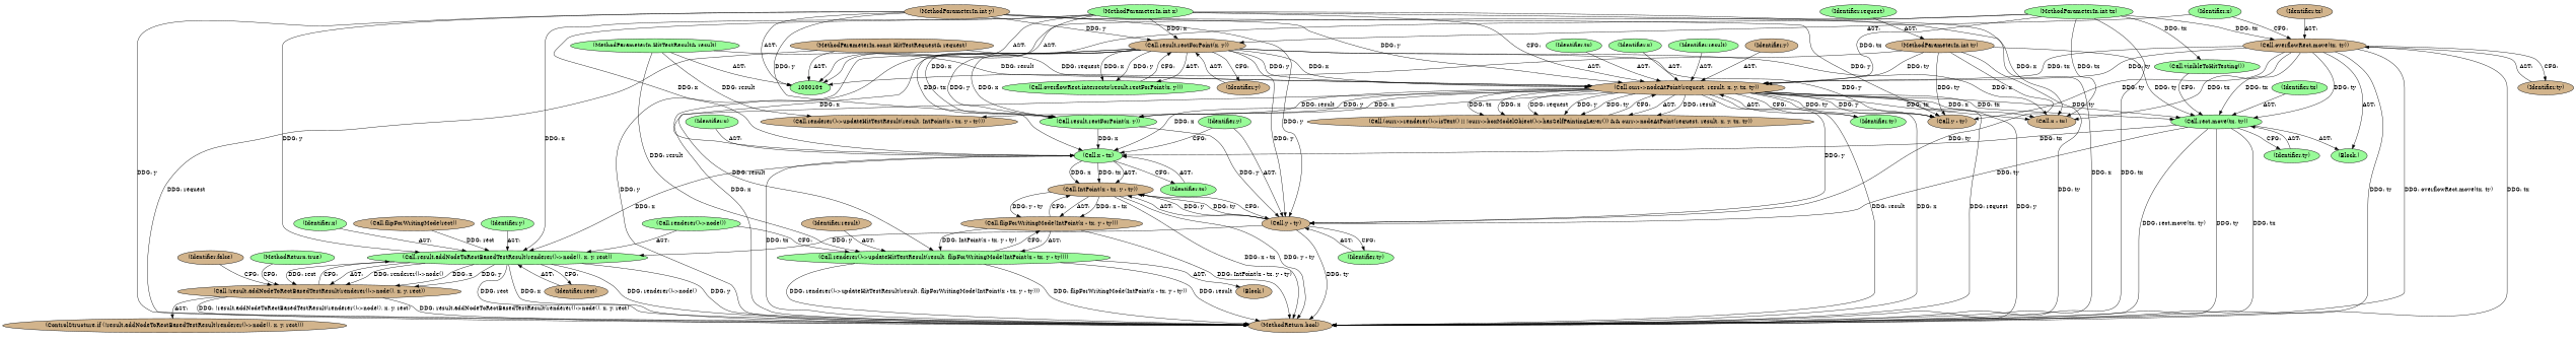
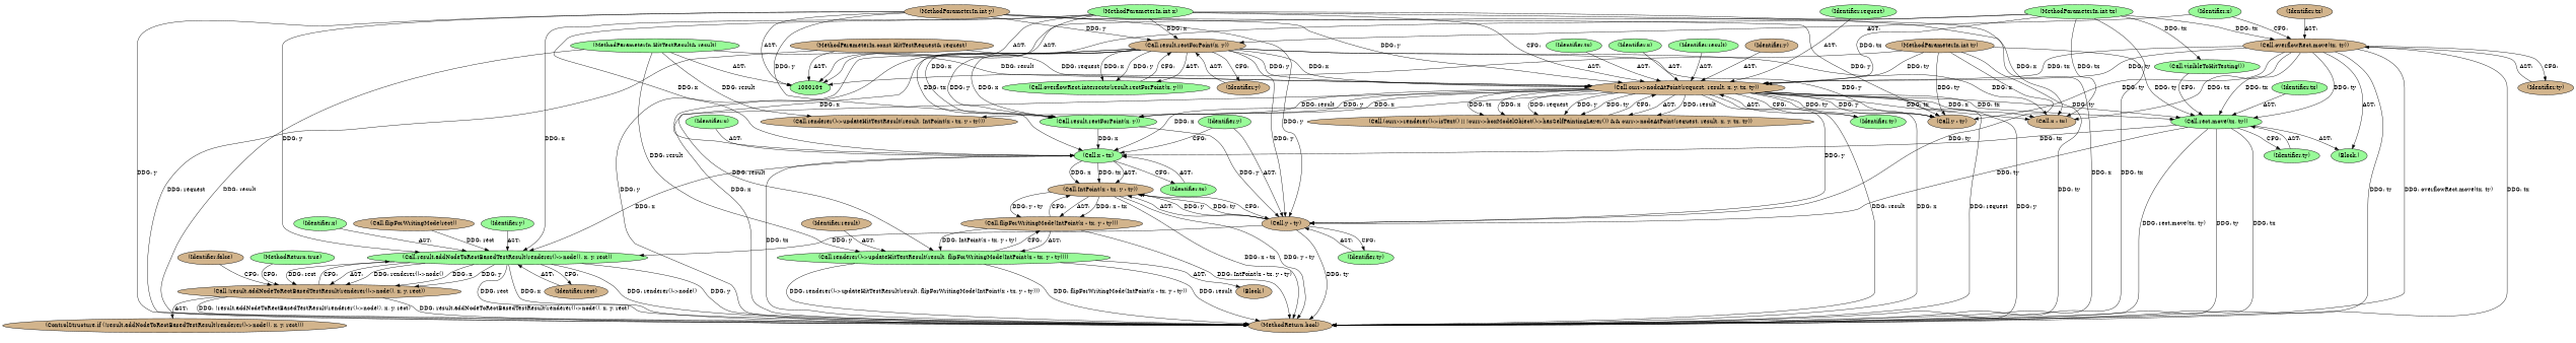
  digraph {
    node [fillcolor=palegreen style=filled]
    n1 [label="(Call,rect.move(tx, ty))"]
    n2 [label="(Call,x - tx)"]
    n3 [fillcolor=tan label="(Call,y - ty)"]
    n4 [label="(Identifier,ty)"]
    n5 [label="(Block,)"]
    n6 [fillcolor=tan label="(MethodReturn,bool)"]
    n7 [label="(Call,result.addNodeToRectBasedTestResult(renderer()->node(), x, y, rect))"]
    n8 [fillcolor=tan label="(Call,IntPoint(x - tx, y - ty))"]
    n9 [label="(Identifier,tx)"]
    n10 [label="(Identifier,ty)"]
    n11 [fillcolor=tan label="(Call,curr->nodeAtPoint(request, result, x, y, tx, ty))"]
    n12 [label="(Call,renderer()->updateHitTestResult(result, flipForWritingMode(IntPoint(x - tx, y - ty))))"]
    n13 [fillcolor=tan label="(Call,y - ty)"]
    n14 [fillcolor=tan label="(Call,(curr->renderer()->isText() || !curr->boxModelObject()->hasSelfPaintingLayer()) && curr->nodeAtPoint(request, result, x, y, tx, ty))"]
    n15 [fillcolor=tan label="(Call,renderer()->updateHitTestResult(result, IntPoint(x - tx, y - ty)))"]
    n16 [label="(Identifier,ty)"]
    n17 [fillcolor=tan label="(Call,x - tx)"]
    n18 [label="(Call,result.rectForPoint(x, y))"]
    n19 [fillcolor=tan label="(Call,flipForWritingMode(IntPoint(x - tx, y - ty)))"]
    n20 [fillcolor=tan label="(Block,)"]
    n21 [fillcolor=tan label="(MethodParameterIn,const HitTestRequest& request)"]
    1000104
    n23 [label="(MethodParameterIn,HitTestResult& result)"]
    n24 [fillcolor=tan label="(Call,result.rectForPoint(x, y))"]
    n25 [fillcolor=tan label="(Identifier,y)"]
    n26 [label="(Call,overflowRect.intersects(result.rectForPoint(x, y)))"]
    n27 [label="(MethodParameterIn,int x)"]
    n28 [fillcolor=tan label="(Call,!result.addNodeToRectBasedTestResult(renderer()->node(), x, y, rect))"]
    n29 [fillcolor=tan label="(Identifier,rect)"]
    n30 [fillcolor=tan label="(MethodParameterIn,int y)"]
    n31 [fillcolor=tan label="(Call,overflowRect.move(tx, ty))"]
    n32 [fillcolor=tan label="(Identifier,ty)"]
    n33 [label="(MethodParameterIn,int tx)"]
    n34 [label="(Call,visibleToHitTesting())"]
    n35 [fillcolor=tan label="(MethodParameterIn,int ty)"]
    n36 [fillcolor=tan label="(ControlStructure,if (!result.addNodeToRectBasedTestResult(renderer()->node(), x, y, rect)))"]
    n37 [fillcolor=tan label="(Identifier,tx)"]
    n38 [label="(Identifier,request)"]
-   n39 [label="(Call,renderer()->node())"]
    n40 [label="(Identifier,x)"]
    n41 [label="(Identifier,y)"]
    n42 [label="(Identifier,x)"]
    n43 [label="(Identifier,y)"]
    n44 [label="(Identifier,x)"]
    n45 [label="(Identifier,result)"]
    n46 [fillcolor=tan label="(Call,flipForWritingMode(rect))"]
    n47 [fillcolor=tan label="(Identifier,y)"]
    n48 [label="(MethodReturn,true)"]
    n49 [fillcolor=tan label="(Identifier,result)"]
    n50 [label="(Identifier,tx)"]
    n51 [label="(Identifier,x)"]
    n52 [label="(Identifier,tx)"]
    n53 [fillcolor=tan label="(Identifier,false)"]
    n1 -> n2 [label="DDG: tx"]
    n1 -> n3 [label="DDG: ty"]
    n1 -> n4 [label="CFG: "]
    n1 -> n5 [label="AST: "]
    n1 -> n6 [label="DDG: rect.move(tx, ty)"]
    n1 -> n6 [label="DDG: ty"]
    n1 -> n6 [label="DDG: tx"]
    n2 -> n6 [label="DDG: tx"]
    n2 -> n7 [label="DDG: x"]
    n2 -> n8 [label="AST: "]
    n2 -> n8 [label="DDG: x"]
    n2 -> n8 [label="DDG: tx"]
    n2 -> n9 [label="CFG: "]
    n3 -> n6 [label="DDG: ty"]
    n3 -> n7 [label="DDG: y"]
    n3 -> n8 [label="AST: "]
    n3 -> n8 [label="DDG: y"]
    n3 -> n8 [label="DDG: ty"]
    n3 -> n10 [label="CFG: "]
    n4 -> n1 [label="AST: "]
    n7 -> n6 [label="DDG: renderer()->node()"]
    n7 -> n6 [label="DDG: rect"]
    n7 -> n6 [label="DDG: y"]
    n7 -> n6 [label="DDG: x"]
    n7 -> n28 [label="AST: "]
    n7 -> n28 [label="DDG: renderer()->node()"]
    n7 -> n28 [label="DDG: x"]
    n7 -> n28 [label="DDG: y"]
    n7 -> n28 [label="DDG: rect"]
    n7 -> n29 [label="CFG: "]
    n8 -> n3 [label="CFG: "]
    n8 -> n6 [label="DDG: x - tx"]
    n8 -> n6 [label="DDG: y - ty"]
    n8 -> n19 [label="AST: "]
    n8 -> n19 [label="DDG: x - tx"]
    n8 -> n19 [label="DDG: y - ty"]
    n9 -> n2 [label="AST: "]
    n10 -> n3 [label="AST: "]
    n11 -> n1 [label="DDG: tx"]
    n11 -> n1 [label="DDG: ty"]
    n11 -> n2 [label="DDG: x"]
    n11 -> n3 [label="DDG: y"]
    n11 -> n6 [label="DDG: result"]
    n11 -> n6 [label="DDG: x"]
    n11 -> n6 [label="DDG: request"]
    n11 -> n6 [label="DDG: y"]
    n11 -> n12 [label="DDG: result"]
    n11 -> n13 [label="DDG: y"]
    n11 -> n13 [label="DDG: ty"]
    n11 -> n14 [label="AST: "]
    n11 -> n14 [label="DDG: result"]
    n11 -> n14 [label="DDG: tx"]
    n11 -> n14 [label="DDG: x"]
    n11 -> n14 [label="DDG: request"]
    n11 -> n14 [label="DDG: y"]
    n11 -> n14 [label="DDG: ty"]
    n11 -> n15 [label="DDG: result"]
    n11 -> n16 [label="CFG: "]
    n11 -> n17 [label="DDG: x"]
    n11 -> n17 [label="DDG: tx"]
    n11 -> n18 [label="DDG: x"]
    n11 -> n18 [label="DDG: y"]
    n12 -> n6 [label="DDG: renderer()->updateHitTestResult(result, flipForWritingMode(IntPoint(x - tx, y - ty)))"]
    n12 -> n6 [label="DDG: flipForWritingMode(IntPoint(x - tx, y - ty))"]
    n12 -> n6 [label="DDG: result"]
    n12 -> n19 [label="CFG: "]
    n12 -> n20 [label="AST: "]
    n14 -> n11 [label="CFG: "]
    n16 -> n11 [label="AST: "]
    n18 -> n2 [label="DDG: x"]
    n18 -> n3 [label="DDG: y"]
    n19 -> n6 [label="DDG: IntPoint(x - tx, y - ty)"]
    n19 -> n8 [label="CFG: "]
    n19 -> n12 [label="AST: "]
    n19 -> n12 [label="DDG: IntPoint(x - tx, y - ty)"]
    n21 -> n6 [label="DDG: request"]
    n21 -> n11 [label="DDG: request"]
    n21 -> 1000104 [label="AST: "]
+   n23 -> n6 [label="DDG: result"]
    n23 -> n11 [label="DDG: result"]
    n23 -> n12 [label="DDG: result"]
    n23 -> n15 [label="DDG: result"]
    n23 -> 1000104 [label="AST: "]
    n24 -> n2 [label="DDG: x"]
    n24 -> n3 [label="DDG: y"]
    n24 -> n6 [label="DDG: y"]
    n24 -> n6 [label="DDG: x"]
    n24 -> n11 [label="DDG: x"]
    n24 -> n11 [label="DDG: y"]
    n24 -> n13 [label="DDG: y"]
    n24 -> n17 [label="DDG: x"]
    n24 -> n18 [label="DDG: x"]
    n24 -> n18 [label="DDG: y"]
    n24 -> n25 [label="CFG: "]
    n24 -> n26 [label="AST: "]
    n24 -> n26 [label="DDG: x"]
    n24 -> n26 [label="DDG: y"]
    n25 -> n24 [label="AST: "]
    n26 -> n24 [label="CFG: "]
    n27 -> n2 [label="DDG: x"]
    n27 -> n6 [label="DDG: x"]
    n27 -> n7 [label="DDG: x"]
    n27 -> n11 [label="CFG: "]
    n27 -> n17 [label="DDG: x"]
    n27 -> n18 [label="DDG: x"]
    n27 -> 1000104 [label="AST: "]
    n27 -> n24 [label="DDG: x"]
    n28 -> n6 [label="DDG: !result.addNodeToRectBasedTestResult(renderer()->node(), x, y, rect)"]
    n28 -> n6 [label="DDG: result.addNodeToRectBasedTestResult(renderer()->node(), x, y, rect)"]
    n28 -> n7 [label="CFG: "]
    n28 -> n36 [label="AST: "]
    n29 -> n7 [label="AST: "]
    n30 -> n3 [label="DDG: y"]
    n30 -> n6 [label="DDG: y"]
    n30 -> n7 [label="DDG: y"]
    n30 -> n11 [label="DDG: y"]
    n30 -> n13 [label="DDG: y"]
    n30 -> n18 [label="DDG: y"]
    n30 -> 1000104 [label="AST: "]
    n30 -> n24 [label="DDG: y"]
    n31 -> n1 [label="DDG: tx"]
    n31 -> n1 [label="DDG: ty"]
    n31 -> n5 [label="AST: "]
    n31 -> n6 [label="DDG: ty"]
    n31 -> n6 [label="DDG: overflowRect.move(tx, ty)"]
    n31 -> n6 [label="DDG: tx"]
    n31 -> n11 [label="DDG: tx"]
    n31 -> n11 [label="DDG: ty"]
    n31 -> n13 [label="DDG: ty"]
    n31 -> n17 [label="DDG: tx"]
    n31 -> n32 [label="CFG: "]
    n32 -> n31 [label="AST: "]
    n33 -> n2 [label="DDG: tx"]
    n33 -> n6 [label="DDG: tx"]
    n33 -> n11 [label="DDG: tx"]
    n33 -> n17 [label="DDG: tx"]
    n33 -> 1000104 [label="AST: "]
    n33 -> n31 [label="DDG: tx"]
    n33 -> n34 [label="DDG: tx"]
    n34 -> n1 [label="CFG: "]
    n35 -> n1 [label="DDG: ty"]
    n35 -> n3 [label="DDG: ty"]
    n35 -> n6 [label="DDG: ty"]
    n35 -> n11 [label="DDG: ty"]
    n35 -> n13 [label="DDG: ty"]
    n35 -> 1000104 [label="AST: "]
    n37 -> n31 [label="AST: "]
-   n38 -> n35 [label="AST: "]
-   n39 -> n7 [label="AST: "]
-   n39 -> n12 [label="CFG: "]
+   n38 -> n11 [label="AST: "]
    n40 -> n2 [label="AST: "]
    n41 -> n7 [label="AST: "]
    n42 -> n7 [label="AST: "]
    n43 -> n2 [label="CFG: "]
    n43 -> n3 [label="AST: "]
    n44 -> n11 [label="AST: "]
    n45 -> n11 [label="AST: "]
    n46 -> n7 [label="DDG: rect"]
    n47 -> n11 [label="AST: "]
    n48 -> n28 [label="CFG: "]
    n49 -> n12 [label="AST: "]
    n50 -> n1 [label="AST: "]
    n51 -> n24 [label="AST: "]
    n51 -> n31 [label="CFG: "]
    n52 -> n11 [label="AST: "]
    n53 -> n28 [label="CFG: "]
  }
